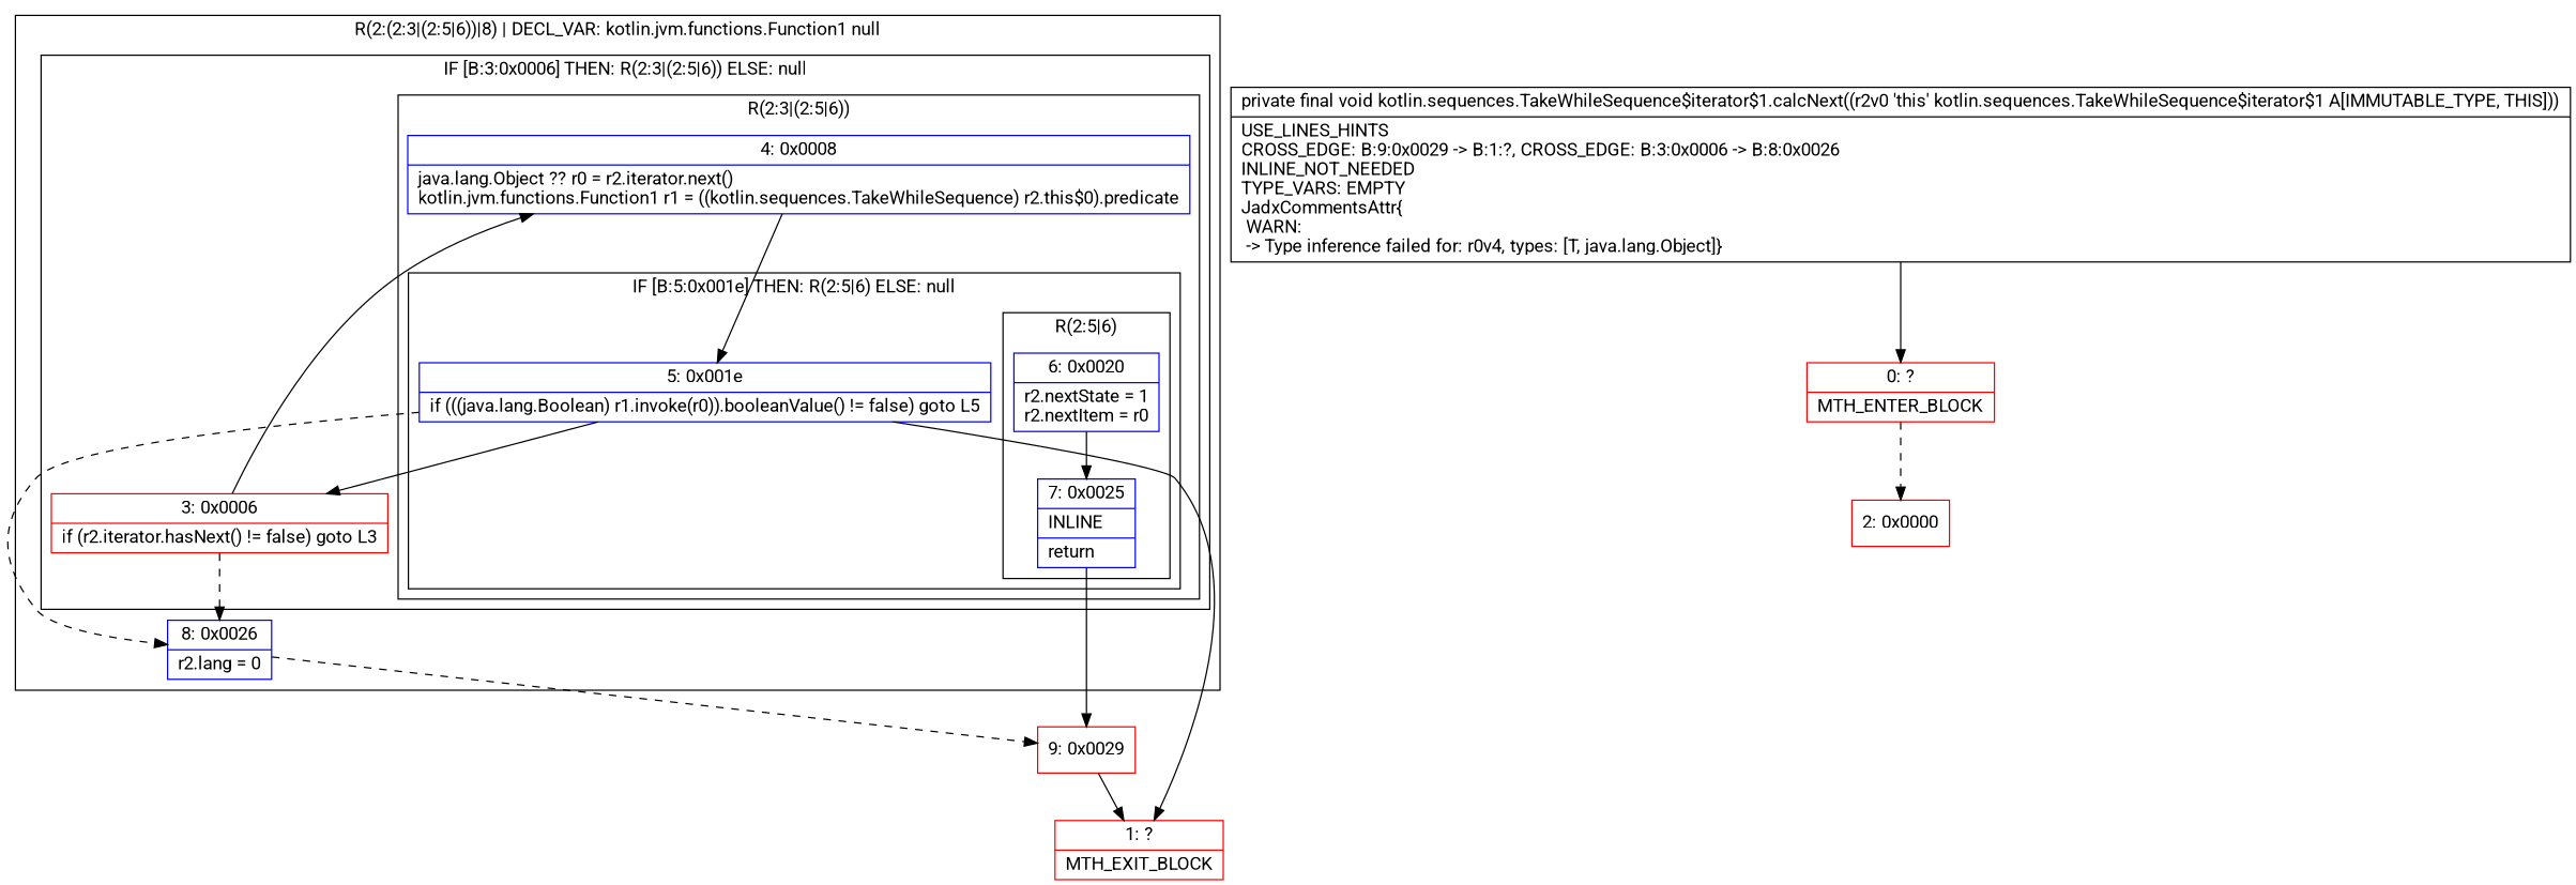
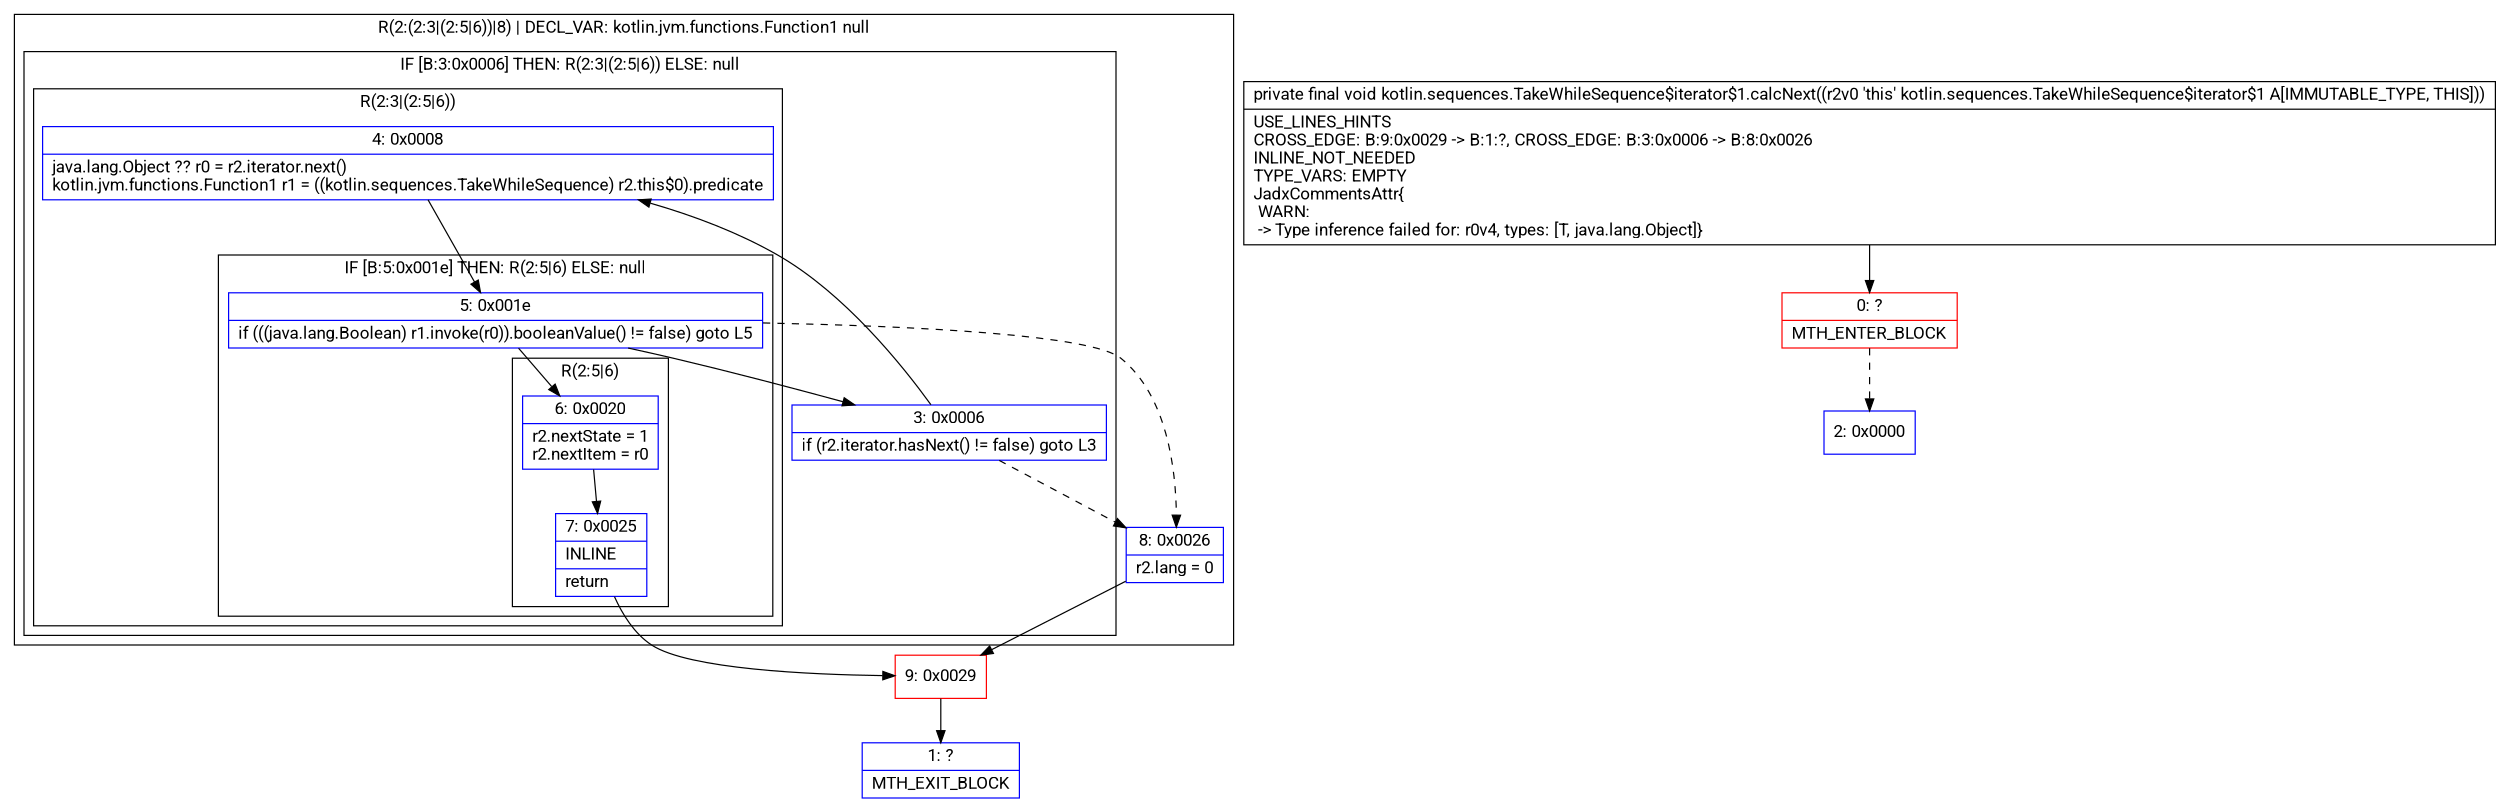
  digraph {
    fontname=Roboto
    node [color=blue fontname=Roboto shape=record]
    edge [fontname=Roboto]
    n1 [label="{6\:\ 0x0020|r2.nextState = 1\lr2.nextItem = r0\l}"]
    n2 [label="{7\:\ 0x0025|INLINE\l|return\l}"]
    n3 [label="{5\:\ 0x001e|if (((java.lang.Boolean) r1.invoke(r0)).booleanValue() != false) goto L5\l}"]
    n4 [label="{4\:\ 0x0008|java.lang.Object ?? r0 = r2.iterator.next()\lkotlin.jvm.functions.Function1 r1 = ((kotlin.sequences.TakeWhileSequence) r2.this$0).predicate\l}"]
-   n5 [color=red label="{3\:\ 0x0006|if (r2.iterator.hasNext() != false) goto L3\l}"]
+   n5 [label="{3\:\ 0x0006|if (r2.iterator.hasNext() != false) goto L3\l}"]
    n6 [label="{8\:\ 0x0026|r2.lang = 0\l}"]
    n7 [color=red label="{9\:\ 0x0029}"]
-   n8 [color=red label="{1\:\ ?|MTH_EXIT_BLOCK\l}"]
+   n8 [label="{1\:\ ?|MTH_EXIT_BLOCK\l}"]
    n9 [color=red label="{0\:\ ?|MTH_ENTER_BLOCK\l}"]
-   n10 [color=red label="{2\:\ 0x0000}"]
+   n10 [label="{2\:\ 0x0000}"]
    n11 [label="{private final void kotlin.sequences.TakeWhileSequence$iterator$1.calcNext((r2v0 'this' kotlin.sequences.TakeWhileSequence$iterator$1 A[IMMUTABLE_TYPE, THIS]))  | USE_LINES_HINTS\lCROSS_EDGE: B:9:0x0029 \-\> B:1:?, CROSS_EDGE: B:3:0x0006 \-\> B:8:0x0026\lINLINE_NOT_NEEDED\lTYPE_VARS: EMPTY\lJadxCommentsAttr\{\l WARN: \l \-\> Type inference failed for: r0v4, types: [T, java.lang.Object]\}\l}" color=""]
    subgraph cluster_1 {
      label="R(2:(2:3|(2:5|6))|8) | DECL_VAR: kotlin.jvm.functions.Function1 null\l"
      n6
      subgraph cluster_2 {
        label="IF [B:3:0x0006] THEN: R(2:3|(2:5|6)) ELSE: null"
        n5
        subgraph cluster_3 {
          label="R(2:3|(2:5|6))"
          n4
          subgraph cluster_4 {
            label="IF [B:5:0x001e] THEN: R(2:5|6) ELSE: null"
            n3
            subgraph cluster_5 {
              label="R(2:5|6)"
              n1
              n2
            }
          }
        }
      }
    }
    n1 -> n2
    n2 -> n7
-   n3 -> n8
+   n3 -> n1
    n3 -> n5
    n3 -> n6 [style=dashed]
    n4 -> n3
    n5 -> n4
    n5 -> n6 [style=dashed]
-   n6 -> n7 [style=dashed]
+   n6 -> n7
    n7 -> n8
    n9 -> n10 [style=dashed]
    n11 -> n9
  }
